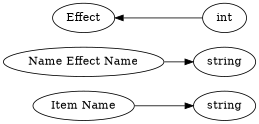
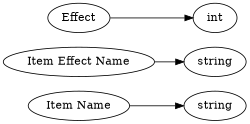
  digraph {
    rankdir=LR
    n1 [label=string]
    n2 [label=string]
    n3 [label=int]
    n4 [label="Item Name"]
-   n5 [label="Name Effect Name"]
+   n5 [label="Item Effect Name"]
    n6 [label=Effect]
    subgraph sub_1 {
      rank=max
      n1
      n2
      n3
    }
    n4 -> n1
    n5 -> n2
-   n3 -> n6
+   n6 -> n3
  }
